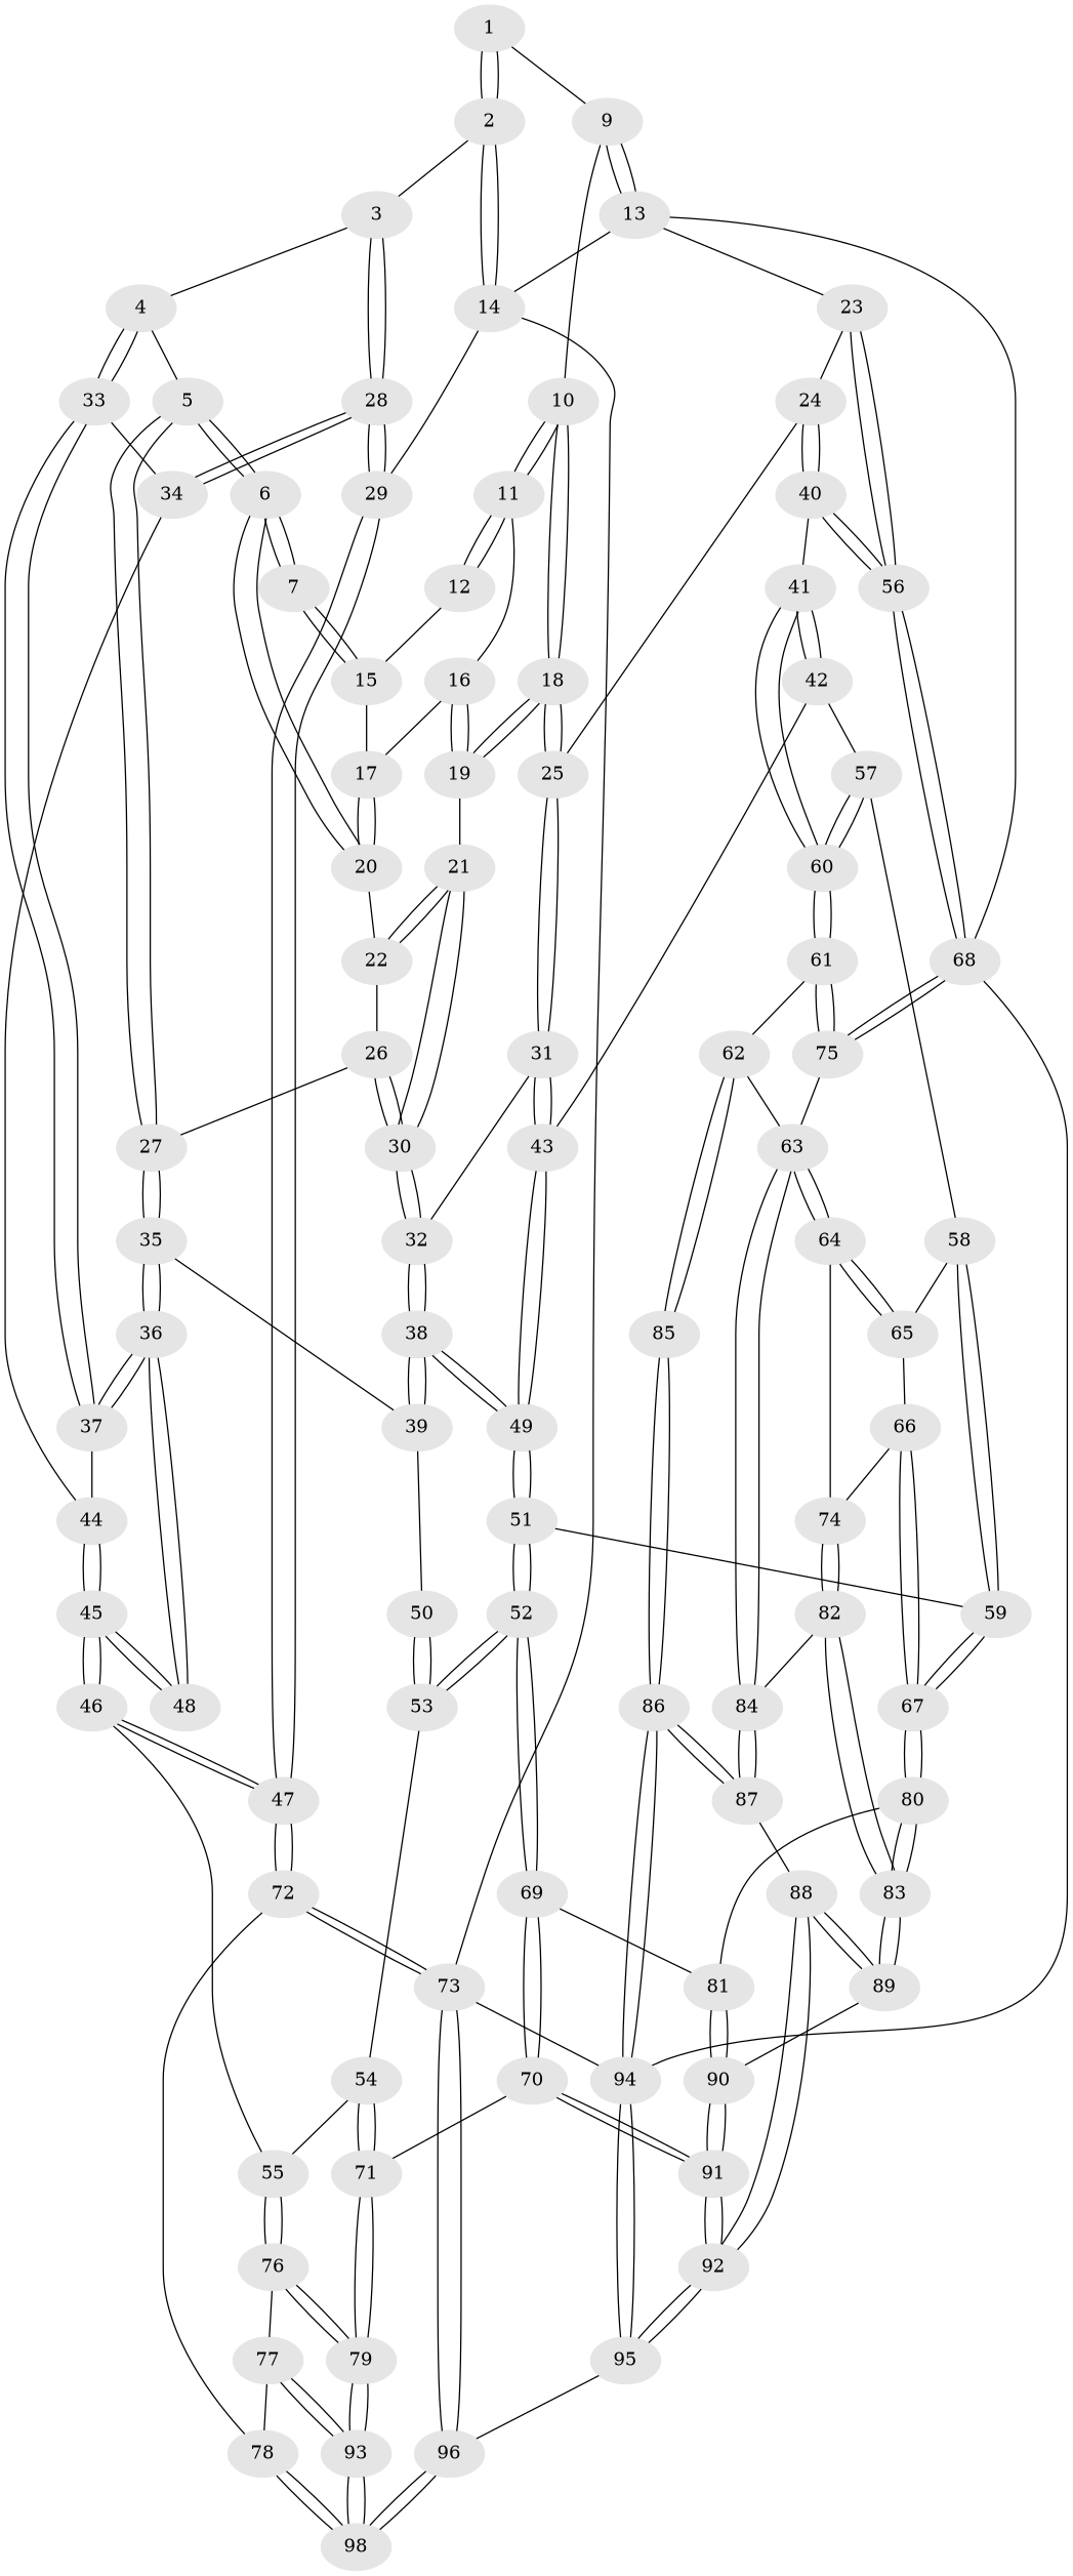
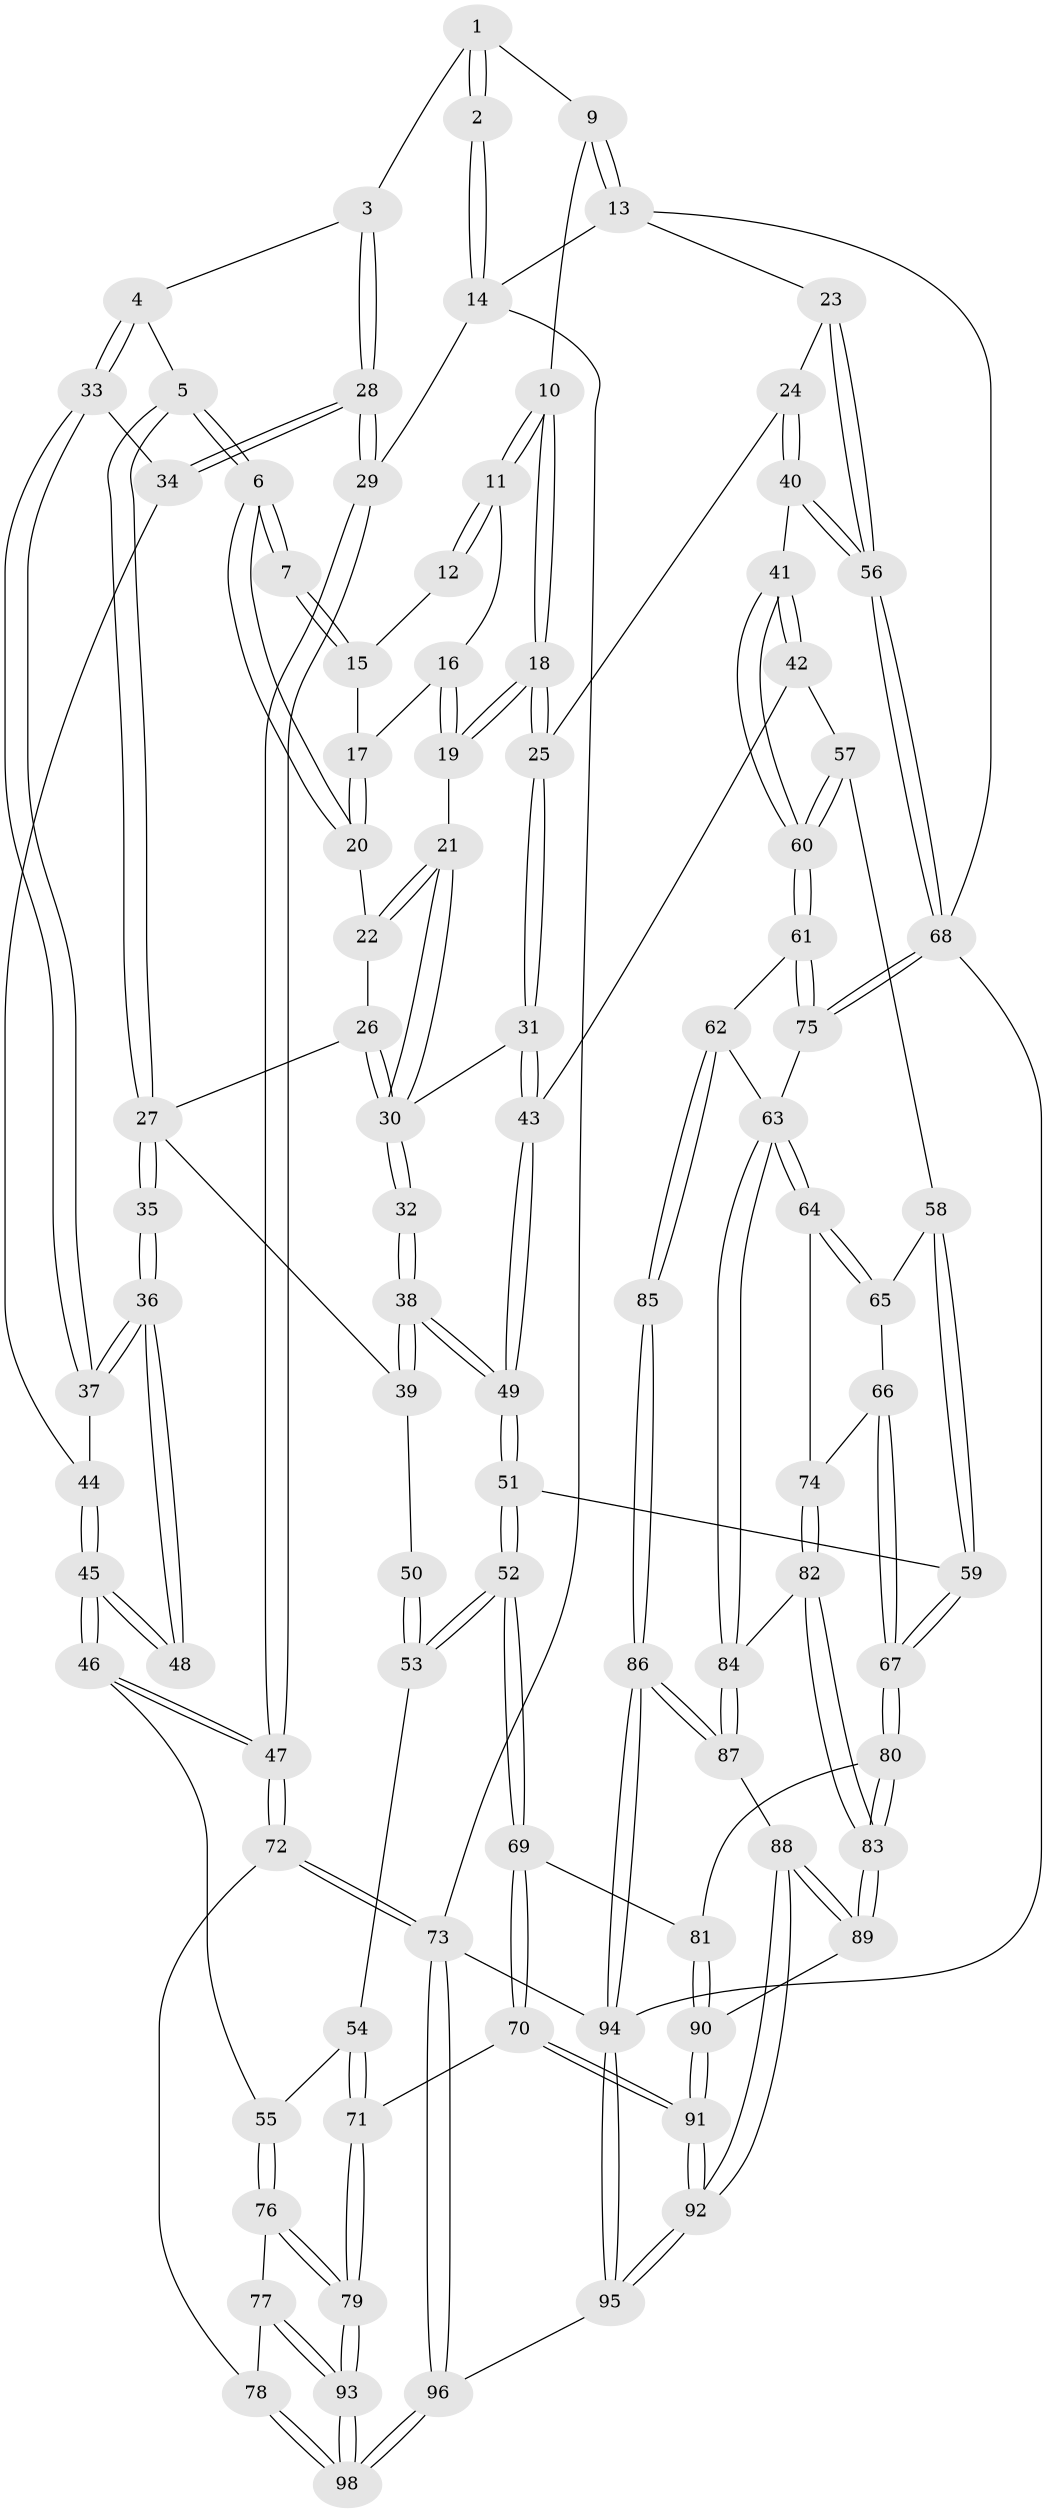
  graph {
    node [color=gray90 style=filled]
    1
    2
    9
    3
    14
    10
    13
    4
    28
    29
    73
    5
    33
    34
    6
    27
    37
    7
    20
    35
    15
    22
    17
    12
    11
    18
    23
    68
    16
    19
    25
    24
    56
    75
    94
    47
    96
    21
    31
    30
    26
    32
    40
    41
    43
    36
    39
    44
    72
    38
    49
    45
    48
    50
    51
    53
    42
    60
    57
    61
    58
    46
    55
    76
    78
    52
    59
    54
    69
    67
    70
    81
    71
    79
    77
    65
    66
    80
    62
    63
    85
    64
    84
    86
    74
    87
    82
    83
    95
    91
    90
    92
    93
    n94 [label=98]
    89
    88
    1 -- 2
    1 -- 2
    1 -- 9
-   2 -- 3
+   1 -- 3
    2 -- 14
    2 -- 14
    9 -- 10
    9 -- 13
    9 -- 13
    3 -- 4
    3 -- 28
    3 -- 28
    14 -- 29
    14 -- 73
    10 -- 11
    10 -- 11
    10 -- 18
    10 -- 18
    13 -- 14
    13 -- 23
    13 -- 68
    4 -- 5
    4 -- 33
    4 -- 33
    28 -- 29
    28 -- 29
    28 -- 34
    28 -- 34
    29 -- 47
    29 -- 47
    73 -- 94
    73 -- 96
    73 -- 96
    5 -- 6
    5 -- 6
    5 -- 27
    5 -- 27
    33 -- 34
    33 -- 37
    33 -- 37
    34 -- 44
    6 -- 7
    6 -- 7
    6 -- 20
    6 -- 20
    27 -- 35
    27 -- 35
    37 -- 44
    7 -- 15
    7 -- 15
    20 -- 22
    35 -- 36
    35 -- 36
-   35 -- 39
+   27 -- 39
    15 -- 17
    22 -- 26
    17 -- 20
    17 -- 20
    12 -- 15
    11 -- 12
    11 -- 12
    11 -- 16
    18 -- 19
    18 -- 19
    18 -- 25
    18 -- 25
    23 -- 24
    23 -- 56
    23 -- 56
    68 -- 75
    68 -- 75
    68 -- 94
    16 -- 17
    16 -- 19
    16 -- 19
    19 -- 21
    25 -- 31
    25 -- 31
    24 -- 25
    24 -- 40
    24 -- 40
    56 -- 68
    56 -- 68
    75 -- 63
    94 -- 95
    94 -- 95
    47 -- 72
    47 -- 72
    96 -- n94
    96 -- n94
    21 -- 22
    21 -- 22
    21 -- 30
    21 -- 30
-   31 -- 32
+   31 -- 30
    31 -- 43
    31 -- 43
    30 -- 32
    30 -- 32
    26 -- 27
    26 -- 30
    26 -- 30
    32 -- 38
    32 -- 38
    40 -- 56
    40 -- 56
    40 -- 41
    41 -- 42
    41 -- 42
    41 -- 60
    41 -- 60
    43 -- 49
    43 -- 49
    36 -- 37
    36 -- 37
    36 -- 48
    36 -- 48
    39 -- 50
    44 -- 45
    44 -- 45
    72 -- 73
    72 -- 73
    72 -- 78
    38 -- 39
    38 -- 39
    38 -- 49
    38 -- 49
    49 -- 51
    49 -- 51
    45 -- 48
    45 -- 48
    45 -- 46
    45 -- 46
    50 -- 53
    50 -- 53
    51 -- 52
    51 -- 52
    51 -- 59
    53 -- 54
    42 -- 43
    42 -- 57
    60 -- 61
    60 -- 61
    57 -- 60
    57 -- 60
    57 -- 58
    61 -- 75
    61 -- 75
    61 -- 62
    58 -- 59
    58 -- 59
    58 -- 65
    46 -- 47
    46 -- 47
    46 -- 55
    55 -- 76
    55 -- 76
    76 -- 79
    76 -- 79
    76 -- 77
    78 -- n94
    78 -- n94
    52 -- 53
    52 -- 53
    52 -- 69
    52 -- 69
    59 -- 67
    59 -- 67
    54 -- 55
    54 -- 71
    54 -- 71
    69 -- 70
    69 -- 70
    69 -- 81
    67 -- 80
    67 -- 80
    70 -- 71
    70 -- 91
    70 -- 91
    81 -- 90
    81 -- 90
    71 -- 79
    71 -- 79
    79 -- 93
    79 -- 93
    77 -- 78
    77 -- 93
    77 -- 93
    65 -- 66
    66 -- 67
    66 -- 67
    66 -- 74
    80 -- 81
    80 -- 83
    80 -- 83
    62 -- 63
    62 -- 85
    62 -- 85
    63 -- 64
    63 -- 64
    63 -- 84
    63 -- 84
    85 -- 86
    85 -- 86
    64 -- 65
    64 -- 65
    64 -- 74
    84 -- 87
    84 -- 87
    86 -- 94
    86 -- 94
    86 -- 87
    86 -- 87
    74 -- 82
    74 -- 82
    87 -- 88
    82 -- 84
    82 -- 83
    82 -- 83
    83 -- 89
    83 -- 89
    95 -- 96
    91 -- 92
    91 -- 92
    90 -- 91
    90 -- 91
    92 -- 95
    92 -- 95
    93 -- n94
    93 -- n94
    89 -- 90
    88 -- 92
    88 -- 92
    88 -- 89
    88 -- 89
  }
